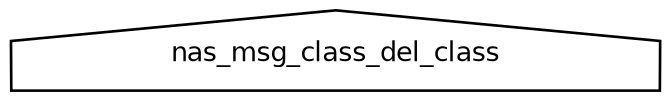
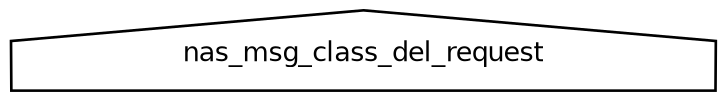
  digraph {
    rankdir=LR
    fontname="DejaVu Sans"
-   n1 [color=black fillcolor=white fontname="DejaVu Sans" fontsize=10 height=0.2 label=nas_msg_class_del_class shape=house style=filled width=0.4]
+   n1 [color=black fillcolor=white fontname="DejaVu Sans" fontsize=10 height=0.2 label=nas_msg_class_del_request shape=house style=filled width=0.4]
  }
